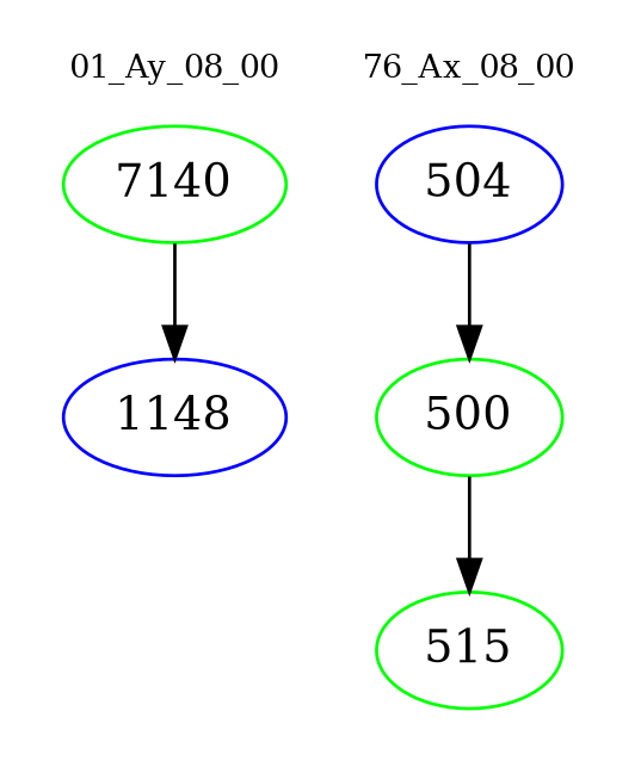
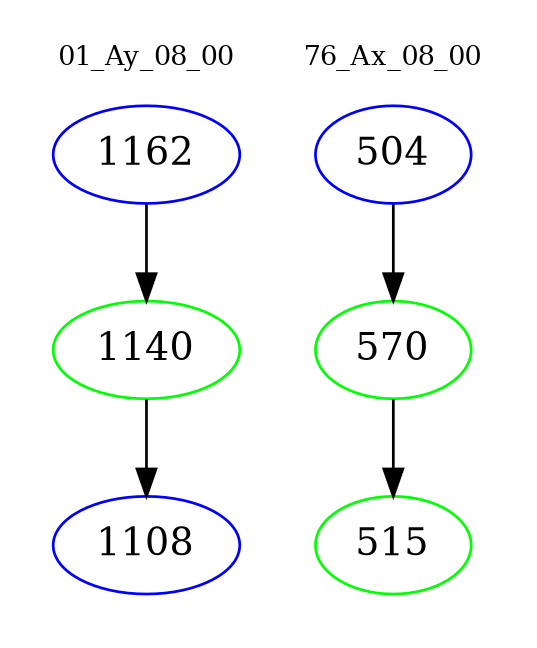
  digraph {
    node [color=blue]
    edge [color=black]
-   n2 [color=green label=7140]
-   n3 [label=1148]
+   n1 [label=1162]
+   n2 [color=green label=1140]
+   n3 [label=1108]
    n4 [label=504]
-   n5 [color=green label=500]
+   n5 [color=green label=570]
    n6 [color=green label=515]
    subgraph cluster_1 {
      color=white
      fontsize=10
      label="01_Ay_08_00"
+     n1
      n2
      n3
    }
    subgraph cluster_2 {
      color=white
      fontsize=10
      label="76_Ax_08_00"
      n4
      n5
      n6
    }
+   n1 -> n2
    n2 -> n3
    n4 -> n5
    n5 -> n6
  }
